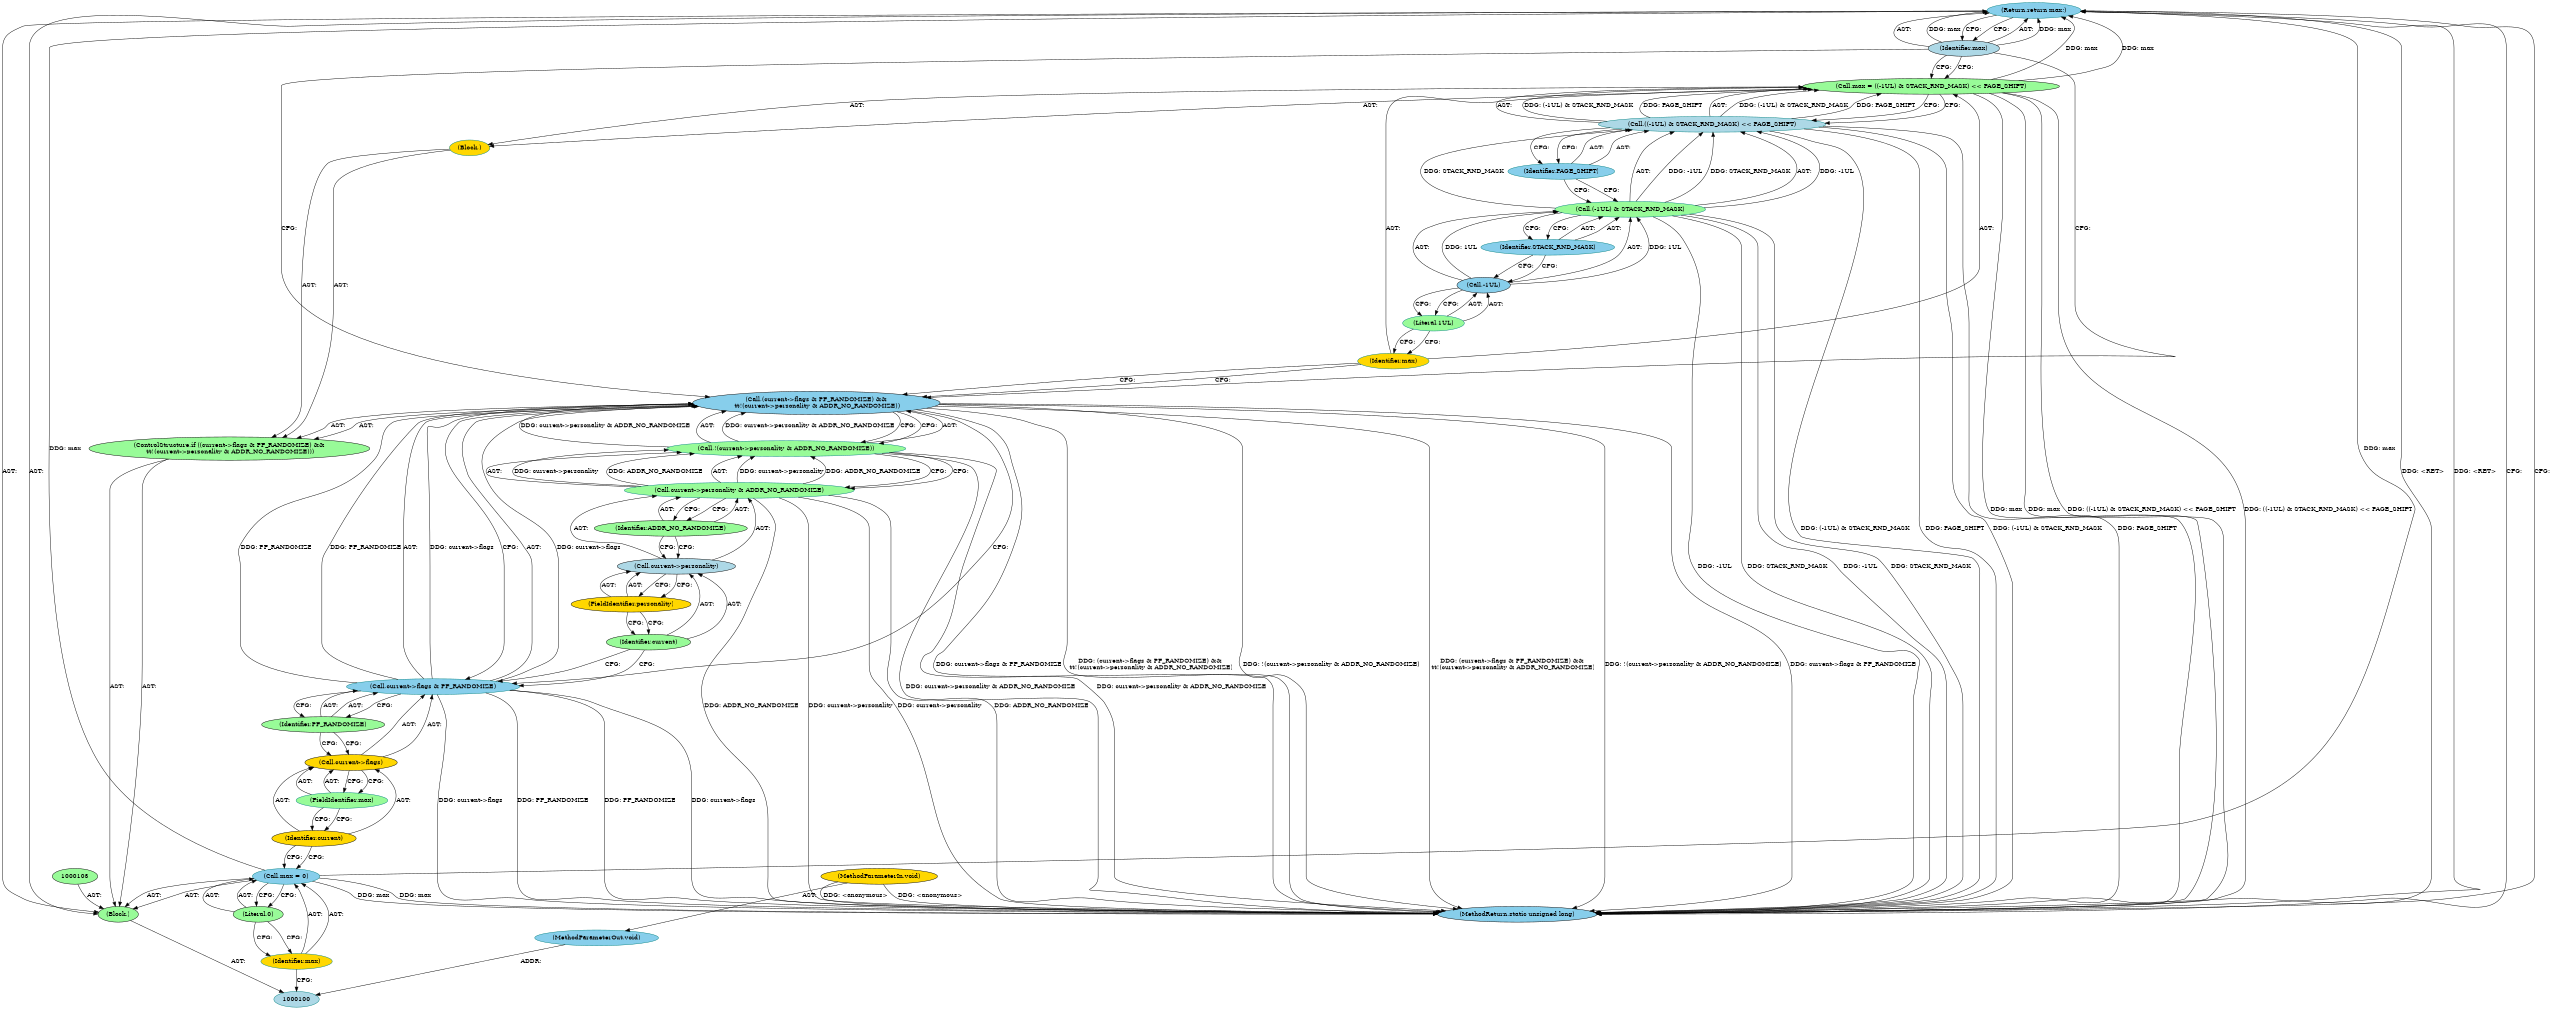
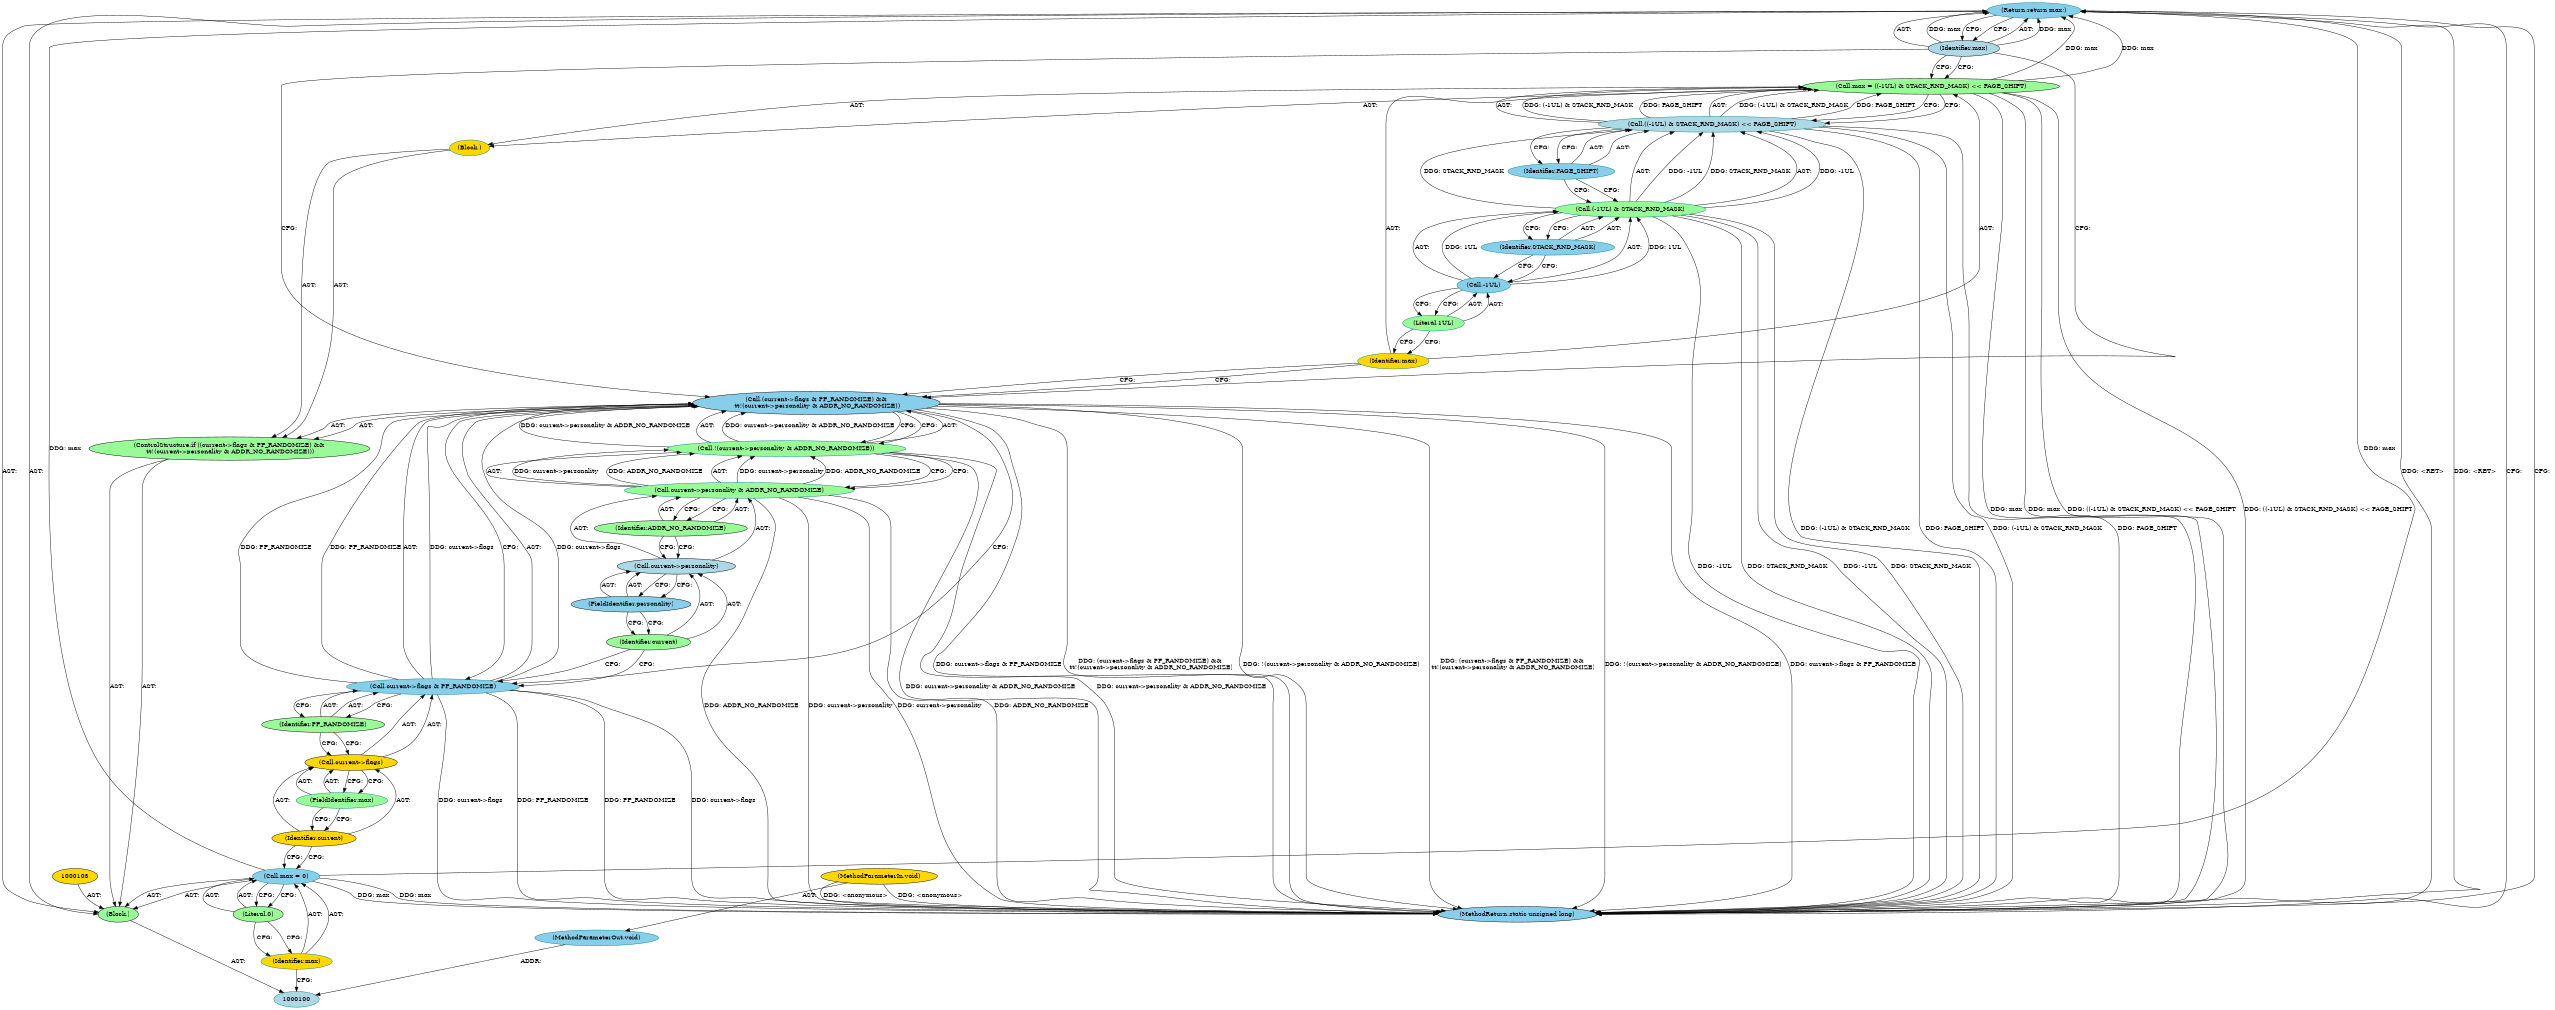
  digraph {
    node [color=black fillcolor=palegreen style=filled]
    n1 [color=teal fillcolor=skyblue label="(Return,return max;)"]
    n2 [fillcolor=lightblue label="(Identifier,max)"]
    n3 [fillcolor=skyblue label="(MethodReturn,static unsigned long)"]
    n4 [label="(Block,)"]
    n5 [fillcolor=skyblue label="(Call,(current->flags & PF_RANDOMIZE) &&\n \t\t!(current->personality & ADDR_NO_RANDOMIZE))"]
    n6 [label="(Call,max = ((-1UL) & STACK_RND_MASK) << PAGE_SHIFT)"]
    1000100 [color=teal fillcolor=lightblue]
    n8 [label="(ControlStructure,if ((current->flags & PF_RANDOMIZE) &&\n \t\t!(current->personality & ADDR_NO_RANDOMIZE)))"]
    n9 [color=teal fillcolor=skyblue label="(Call,current->flags & PF_RANDOMIZE)"]
    n10 [color=teal label="(Call,!(current->personality & ADDR_NO_RANDOMIZE))"]
    n11 [color=teal fillcolor=gold label="(Block,)"]
    n12 [color=teal fillcolor=lightblue label="(Call,((-1UL) & STACK_RND_MASK) << PAGE_SHIFT)"]
    n13 [fillcolor=gold label="(MethodParameterIn,void)"]
    n14 [color=teal fillcolor=skyblue label="(MethodParameterOut,void)"]
    n15 [color=teal fillcolor=skyblue label="(Call,max = 0)"]
    n16 [label="(Literal,0)"]
    n17 [color=teal fillcolor=gold label="(Identifier,max)"]
    n18 [color=teal label="(FieldIdentifier,max)"]
    n19 [fillcolor=gold label="(Call,current->flags)"]
    n20 [fillcolor=gold label="(Identifier,current)"]
    n21 [label="(Identifier,PF_RANDOMIZE)"]
    n22 [color=teal label="(Call,current->personality & ADDR_NO_RANDOMIZE)"]
-   n23 [fillcolor=gold label="(FieldIdentifier,personality)"]
+   n23 [fillcolor=skyblue label="(FieldIdentifier,personality)"]
    n24 [fillcolor=lightblue label="(Call,current->personality)"]
    n25 [label="(Identifier,current)"]
    n26 [label="(Identifier,ADDR_NO_RANDOMIZE)"]
-   n27 [fillcolor=skyblue label="(Call,-1UL)"]
+   n27 [color=teal fillcolor=skyblue label="(Call,-1UL)"]
    n28 [color=teal label="(Literal,1UL)"]
    n29 [color=teal label="(Call,(-1UL) & STACK_RND_MASK)"]
    n30 [color=teal fillcolor=gold label="(Identifier,max)"]
    n31 [color=teal fillcolor=skyblue label="(Identifier,STACK_RND_MASK)"]
    n32 [color=teal fillcolor=skyblue label="(Identifier,PAGE_SHIFT)"]
-   1000103
+   1000103 [fillcolor=gold]
    n1 -> n2 [label="CFG: "]
    n1 -> n2 [label="CFG: "]
    n1 -> n3 [label="DDG: <RET>"]
    n1 -> n3 [label="DDG: <RET>"]
    n1 -> n4 [label="AST: "]
    n1 -> n4 [label="AST: "]
    n2 -> n1 [label="AST: "]
    n2 -> n1 [label="DDG: max"]
    n2 -> n1 [label="AST: "]
    n2 -> n1 [label="DDG: max"]
    n2 -> n5 [label="CFG: "]
    n2 -> n5 [label="CFG: "]
    n2 -> n6 [label="CFG: "]
    n2 -> n6 [label="CFG: "]
    n3 -> n1 [label="CFG: "]
    n3 -> n1 [label="CFG: "]
    n4 -> 1000100 [label="AST: "]
    n5 -> n3 [label="DDG: (current->flags & PF_RANDOMIZE) &&\n \t\t!(current->personality & ADDR_NO_RANDOMIZE)"]
    n5 -> n3 [label="DDG: !(current->personality & ADDR_NO_RANDOMIZE)"]
    n5 -> n3 [label="DDG: current->flags & PF_RANDOMIZE"]
    n5 -> n3 [label="DDG: (current->flags & PF_RANDOMIZE) &&\n \t\t!(current->personality & ADDR_NO_RANDOMIZE)"]
    n5 -> n3 [label="DDG: !(current->personality & ADDR_NO_RANDOMIZE)"]
    n5 -> n3 [label="DDG: current->flags & PF_RANDOMIZE"]
    n5 -> n8 [label="AST: "]
    n5 -> n8 [label="AST: "]
    n5 -> n9 [label="CFG: "]
    n5 -> n9 [label="CFG: "]
    n5 -> n10 [label="CFG: "]
    n5 -> n10 [label="CFG: "]
    n6 -> n1 [label="DDG: max"]
    n6 -> n1 [label="DDG: max"]
    n6 -> n3 [label="DDG: ((-1UL) & STACK_RND_MASK) << PAGE_SHIFT"]
    n6 -> n3 [label="DDG: max"]
    n6 -> n3 [label="DDG: ((-1UL) & STACK_RND_MASK) << PAGE_SHIFT"]
    n6 -> n3 [label="DDG: max"]
    n6 -> n11 [label="AST: "]
    n6 -> n11 [label="AST: "]
    n6 -> n12 [label="CFG: "]
    n6 -> n12 [label="CFG: "]
    n8 -> n4 [label="AST: "]
    n8 -> n4 [label="AST: "]
    n9 -> n3 [label="DDG: PF_RANDOMIZE"]
    n9 -> n3 [label="DDG: current->flags"]
    n9 -> n3 [label="DDG: PF_RANDOMIZE"]
    n9 -> n3 [label="DDG: current->flags"]
    n9 -> n5 [label="AST: "]
    n9 -> n5 [label="DDG: current->flags"]
    n9 -> n5 [label="DDG: PF_RANDOMIZE"]
    n9 -> n5 [label="AST: "]
    n9 -> n5 [label="DDG: current->flags"]
    n9 -> n5 [label="DDG: PF_RANDOMIZE"]
    n9 -> n21 [label="CFG: "]
    n9 -> n21 [label="CFG: "]
    n10 -> n3 [label="DDG: current->personality & ADDR_NO_RANDOMIZE"]
    n10 -> n3 [label="DDG: current->personality & ADDR_NO_RANDOMIZE"]
    n10 -> n5 [label="AST: "]
    n10 -> n5 [label="DDG: current->personality & ADDR_NO_RANDOMIZE"]
    n10 -> n5 [label="AST: "]
    n10 -> n5 [label="DDG: current->personality & ADDR_NO_RANDOMIZE"]
    n10 -> n22 [label="CFG: "]
    n10 -> n22 [label="CFG: "]
    n11 -> n8 [label="AST: "]
    n11 -> n8 [label="AST: "]
    n12 -> n3 [label="DDG: PAGE_SHIFT"]
    n12 -> n3 [label="DDG: (-1UL) & STACK_RND_MASK"]
    n12 -> n3 [label="DDG: PAGE_SHIFT"]
    n12 -> n3 [label="DDG: (-1UL) & STACK_RND_MASK"]
    n12 -> n6 [label="AST: "]
    n12 -> n6 [label="DDG: (-1UL) & STACK_RND_MASK"]
    n12 -> n6 [label="DDG: PAGE_SHIFT"]
    n12 -> n6 [label="AST: "]
    n12 -> n6 [label="DDG: (-1UL) & STACK_RND_MASK"]
    n12 -> n6 [label="DDG: PAGE_SHIFT"]
    n12 -> n32 [label="CFG: "]
    n12 -> n32 [label="CFG: "]
    n13 -> n3 [label="DDG: <anonymous>"]
    n13 -> n3 [label="DDG: <anonymous>"]
    n13 -> n14 [label="AST: "]
    n14 -> 1000100 [label="ADDR: "]
    n15 -> n1 [label="DDG: max"]
    n15 -> n1 [label="DDG: max"]
    n15 -> n3 [label="DDG: max"]
    n15 -> n3 [label="DDG: max"]
    n15 -> n4 [label="AST: "]
    n15 -> n4 [label="AST: "]
    n15 -> n16 [label="CFG: "]
    n15 -> n16 [label="CFG: "]
    n16 -> n15 [label="AST: "]
    n16 -> n15 [label="AST: "]
    n16 -> n17 [label="CFG: "]
    n16 -> n17 [label="CFG: "]
    n17 -> 1000100 [label="CFG: "]
    n17 -> n15 [label="AST: "]
    n17 -> n15 [label="AST: "]
    n18 -> n19 [label="AST: "]
    n18 -> n19 [label="AST: "]
    n18 -> n20 [label="CFG: "]
    n18 -> n20 [label="CFG: "]
    n19 -> n9 [label="AST: "]
    n19 -> n9 [label="AST: "]
    n19 -> n18 [label="CFG: "]
    n19 -> n18 [label="CFG: "]
    n20 -> n15 [label="CFG: "]
    n20 -> n15 [label="CFG: "]
    n20 -> n19 [label="AST: "]
    n20 -> n19 [label="AST: "]
    n21 -> n9 [label="AST: "]
    n21 -> n9 [label="AST: "]
    n21 -> n19 [label="CFG: "]
    n21 -> n19 [label="CFG: "]
    n22 -> n3 [label="DDG: ADDR_NO_RANDOMIZE"]
    n22 -> n3 [label="DDG: current->personality"]
    n22 -> n3 [label="DDG: ADDR_NO_RANDOMIZE"]
    n22 -> n3 [label="DDG: current->personality"]
    n22 -> n10 [label="AST: "]
    n22 -> n10 [label="DDG: current->personality"]
    n22 -> n10 [label="DDG: ADDR_NO_RANDOMIZE"]
    n22 -> n10 [label="AST: "]
    n22 -> n10 [label="DDG: current->personality"]
    n22 -> n10 [label="DDG: ADDR_NO_RANDOMIZE"]
    n22 -> n26 [label="CFG: "]
    n22 -> n26 [label="CFG: "]
    n23 -> n24 [label="AST: "]
    n23 -> n24 [label="AST: "]
    n23 -> n25 [label="CFG: "]
    n23 -> n25 [label="CFG: "]
    n24 -> n22 [label="AST: "]
    n24 -> n22 [label="AST: "]
    n24 -> n23 [label="CFG: "]
    n24 -> n23 [label="CFG: "]
    n25 -> n9 [label="CFG: "]
    n25 -> n9 [label="CFG: "]
    n25 -> n24 [label="AST: "]
    n25 -> n24 [label="AST: "]
    n26 -> n22 [label="AST: "]
    n26 -> n22 [label="AST: "]
    n26 -> n24 [label="CFG: "]
    n26 -> n24 [label="CFG: "]
    n27 -> n28 [label="CFG: "]
    n27 -> n28 [label="CFG: "]
    n27 -> n29 [label="AST: "]
    n27 -> n29 [label="DDG: 1UL"]
    n27 -> n29 [label="AST: "]
    n27 -> n29 [label="DDG: 1UL"]
    n28 -> n27 [label="AST: "]
    n28 -> n27 [label="AST: "]
    n28 -> n30 [label="CFG: "]
    n28 -> n30 [label="CFG: "]
    n29 -> n3 [label="DDG: -1UL"]
    n29 -> n3 [label="DDG: STACK_RND_MASK"]
    n29 -> n3 [label="DDG: -1UL"]
    n29 -> n3 [label="DDG: STACK_RND_MASK"]
    n29 -> n12 [label="AST: "]
    n29 -> n12 [label="DDG: -1UL"]
    n29 -> n12 [label="DDG: STACK_RND_MASK"]
    n29 -> n12 [label="AST: "]
    n29 -> n12 [label="DDG: -1UL"]
    n29 -> n12 [label="DDG: STACK_RND_MASK"]
    n29 -> n31 [label="CFG: "]
    n29 -> n31 [label="CFG: "]
    n30 -> n5 [label="CFG: "]
    n30 -> n5 [label="CFG: "]
    n30 -> n6 [label="AST: "]
    n30 -> n6 [label="AST: "]
    n31 -> n27 [label="CFG: "]
    n31 -> n27 [label="CFG: "]
    n31 -> n29 [label="AST: "]
    n31 -> n29 [label="AST: "]
    n32 -> n12 [label="AST: "]
    n32 -> n12 [label="AST: "]
    n32 -> n29 [label="CFG: "]
    n32 -> n29 [label="CFG: "]
    1000103 -> n4 [label="AST: "]
  }
